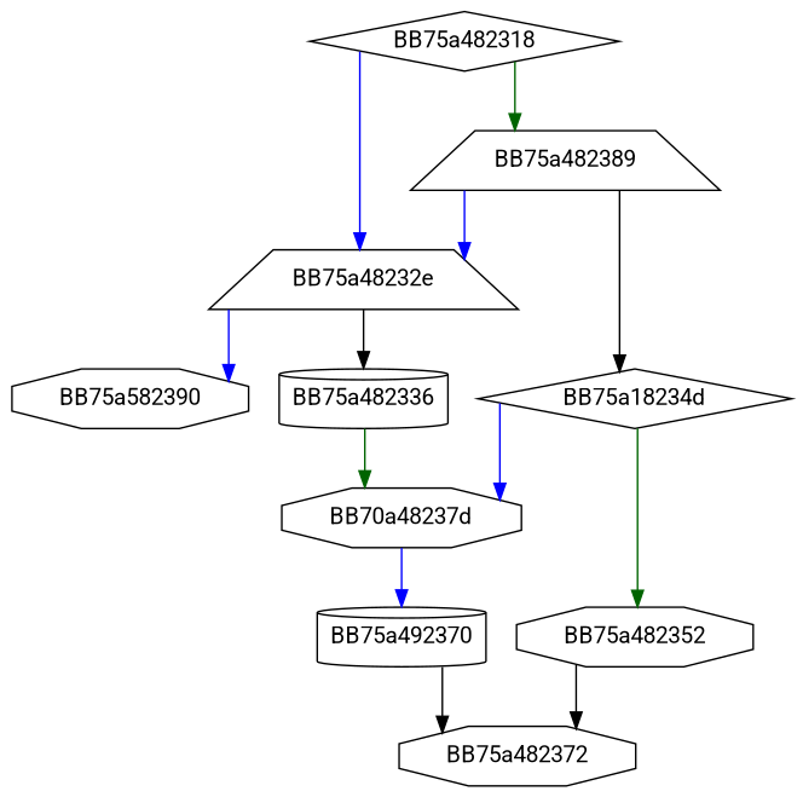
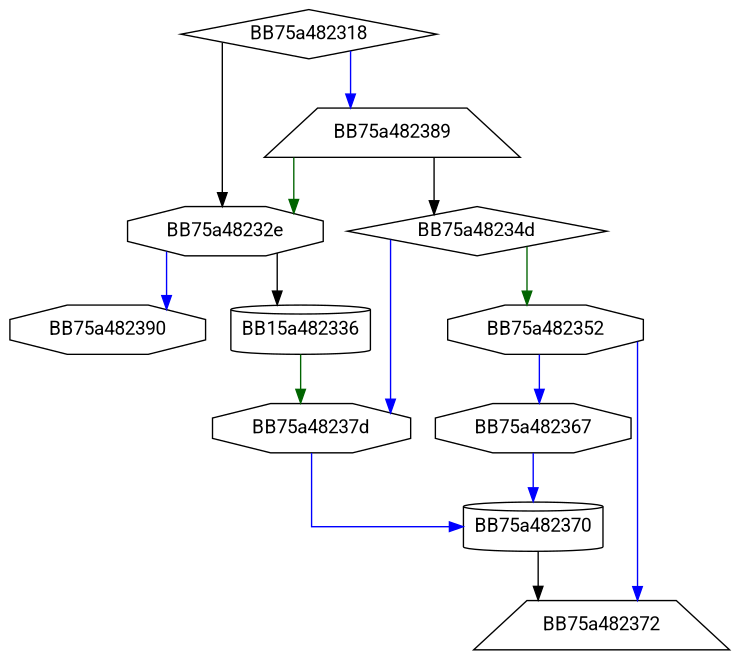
  digraph {
    fontname=Roboto
    splines=ortho
    node [fontname=Roboto shape=octagon]
    edge [color=blue fontname=Roboto]
    BB75a482318 [shape=diamond]
    BB75a482389 [shape=trapezium]
-   BB75a48232e [shape=trapezium]
-   BB75a48234d [shape=diamond label=BB75a18234d]
-   BB75a482390 [label=BB75a582390]
-   BB75a482336 [shape=cylinder]
-   BB75a48237d [label=BB70a48237d]
-   BB75a482370 [shape=cylinder label=BB75a492370]
+   BB75a48232e
+   BB75a48234d [shape=diamond]
+   BB75a482390
+   BB75a482336 [shape=cylinder label=BB15a482336]
+   BB75a48237d
+   BB75a482370 [shape=cylinder]
    BB75a482352
-   BB75a482372
-   BB75a482318 -> BB75a482389 [color=darkgreen]
-   BB75a482318 -> BB75a48232e
-   BB75a482389 -> BB75a48232e
+   BB75a482372 [shape=trapezium]
+   BB75a482367
+   BB75a482318 -> BB75a482389
+   BB75a482318 -> BB75a48232e [color=black]
+   BB75a482389 -> BB75a48232e [color=darkgreen]
    BB75a482389 -> BB75a48234d [color=black]
    BB75a48232e -> BB75a482390
    BB75a48232e -> BB75a482336 [color=black]
    BB75a48234d -> BB75a48237d
    BB75a48234d -> BB75a482352 [color=darkgreen]
    BB75a482336 -> BB75a48237d [color=darkgreen]
    BB75a48237d -> BB75a482370
    BB75a482370 -> BB75a482372 [color=black]
-   BB75a482352 -> BB75a482372 [color=black]
+   BB75a482352 -> BB75a482372
+   BB75a482352 -> BB75a482367
+   BB75a482367 -> BB75a482370
  }
